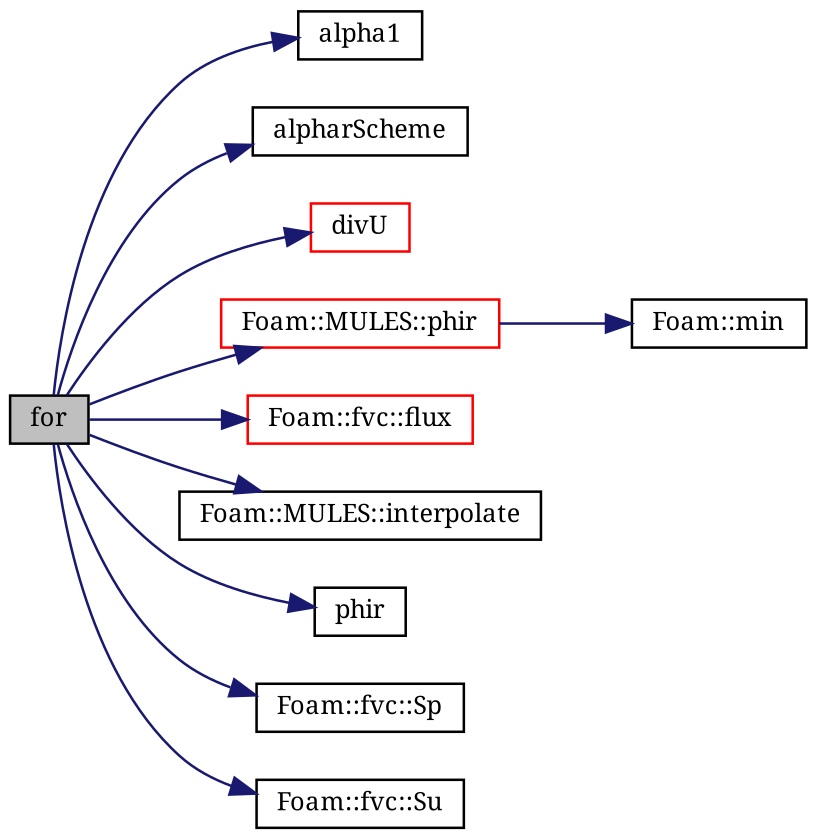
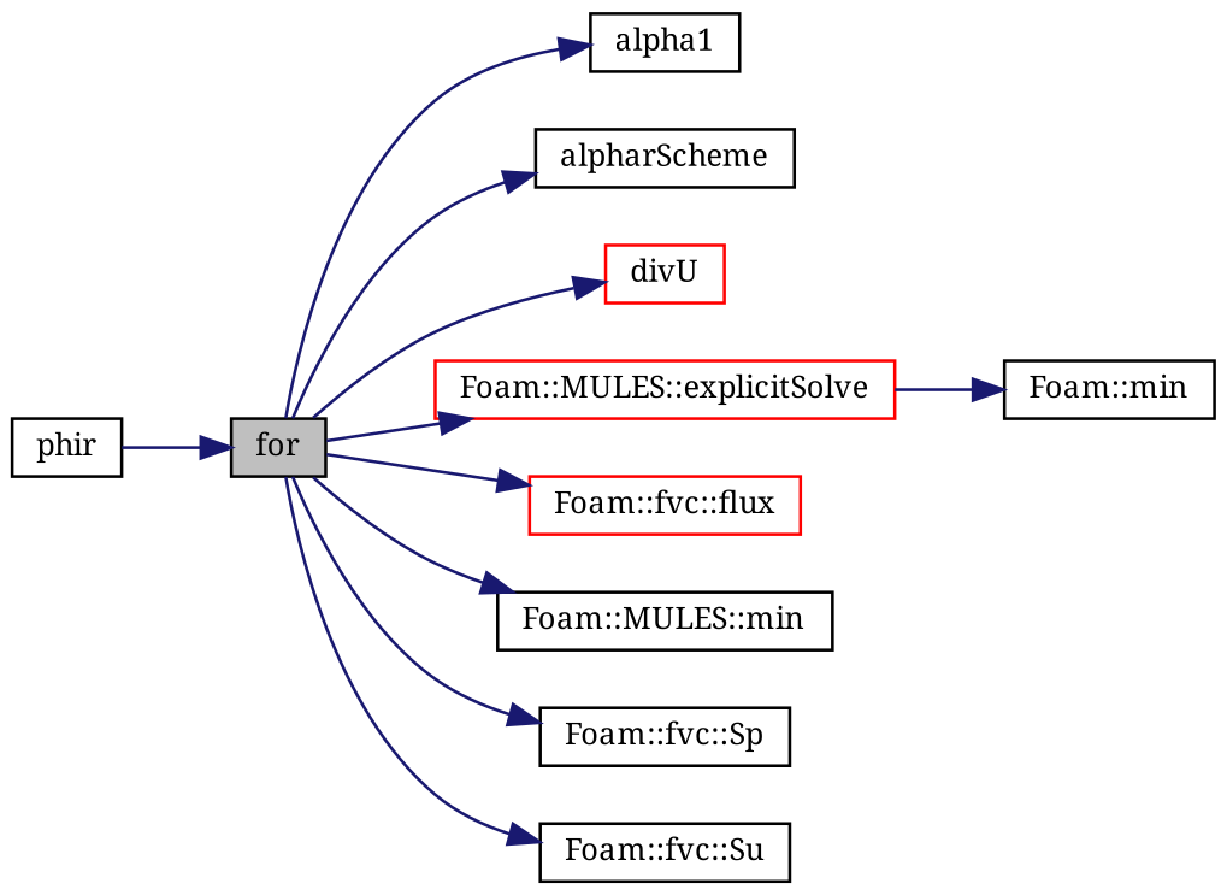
  digraph {
    fontname="Noto Serif"
    rankdir=LR
    node [color=black fontname="Noto Serif" fontsize=10 shape=record]
    edge [color=midnightblue fontname="Noto Serif" fontsize=10 labelfontname=FreeSans labelfontsize=10 style=solid]
    n1 [fillcolor=grey75 fontcolor=black height=0.2 label=for style=filled width=0.4]
    n2 [height=0.2 label=alpha1 width=0.4]
    n3 [height=0.2 label=alpharScheme width=0.4]
    n4 [color=red height=0.2 label=divU width=0.4]
-   n5 [color=red height=0.2 label="Foam::MULES::phir" width=0.4]
+   n5 [color=red height=0.2 label="Foam::MULES::explicitSolve" width=0.4]
    n6 [color=red height=0.2 label="Foam::fvc::flux" width=0.4]
-   n7 [height=0.2 label="Foam::MULES::interpolate" width=0.4]
+   n7 [height=0.2 label="Foam::MULES::min" width=0.4]
    n8 [height=0.2 label=phir width=0.4]
    n9 [height=0.2 label="Foam::fvc::Sp" width=0.4]
    n10 [height=0.2 label="Foam::fvc::Su" width=0.4]
    n11 [height=0.2 label="Foam::min" width=0.4]
    n1 -> n2
    n1 -> n3
    n1 -> n4
    n1 -> n5
    n1 -> n6
    n1 -> n7
-   n1 -> n8
+   n8 -> n1
    n1 -> n9
    n1 -> n10
    n5 -> n11
  }
